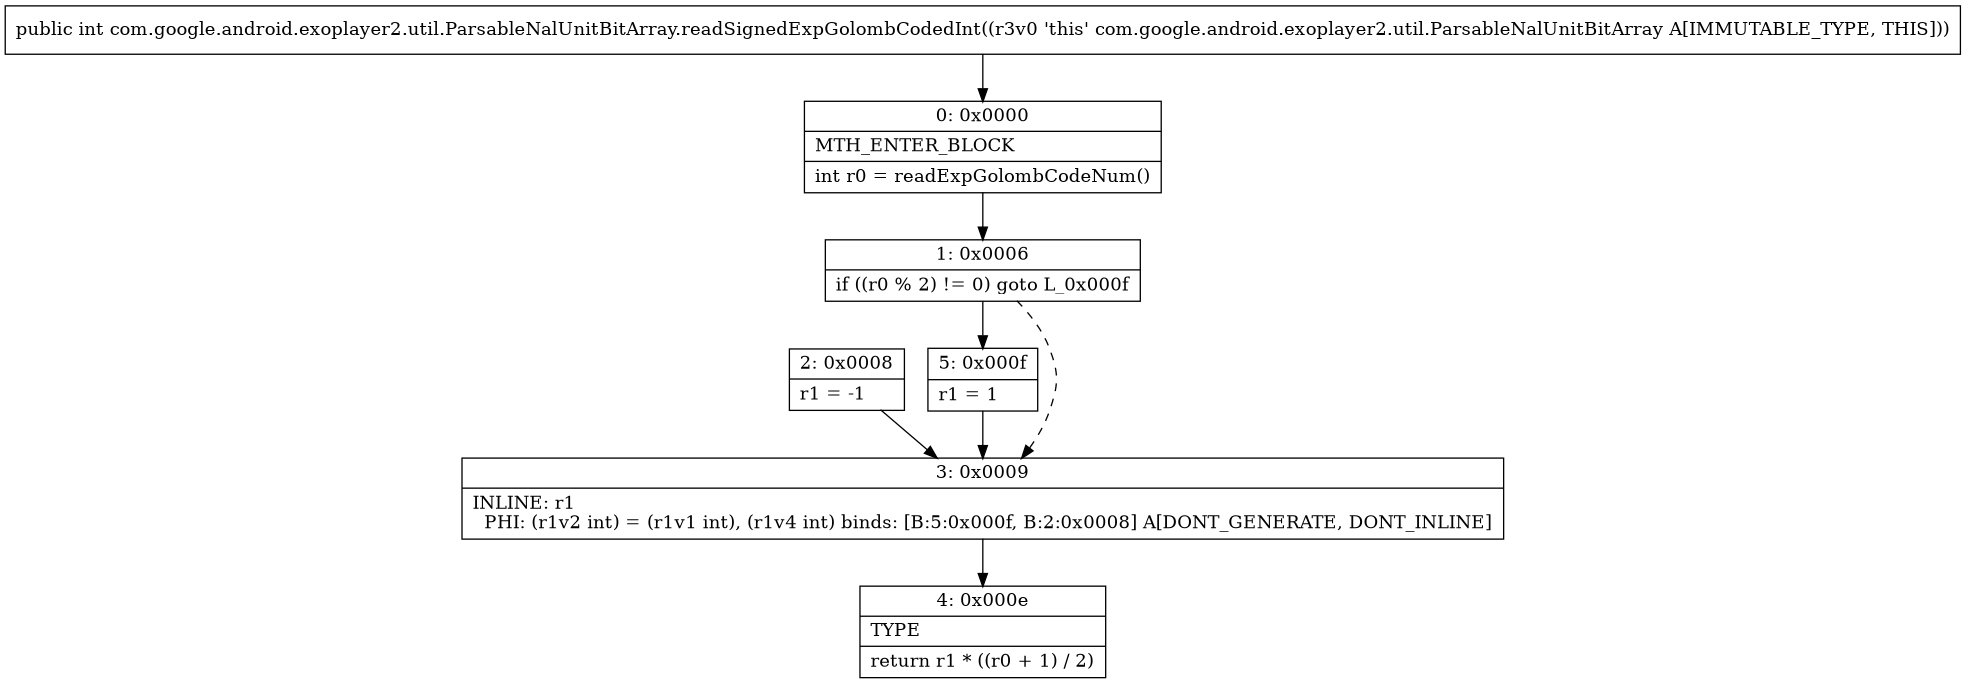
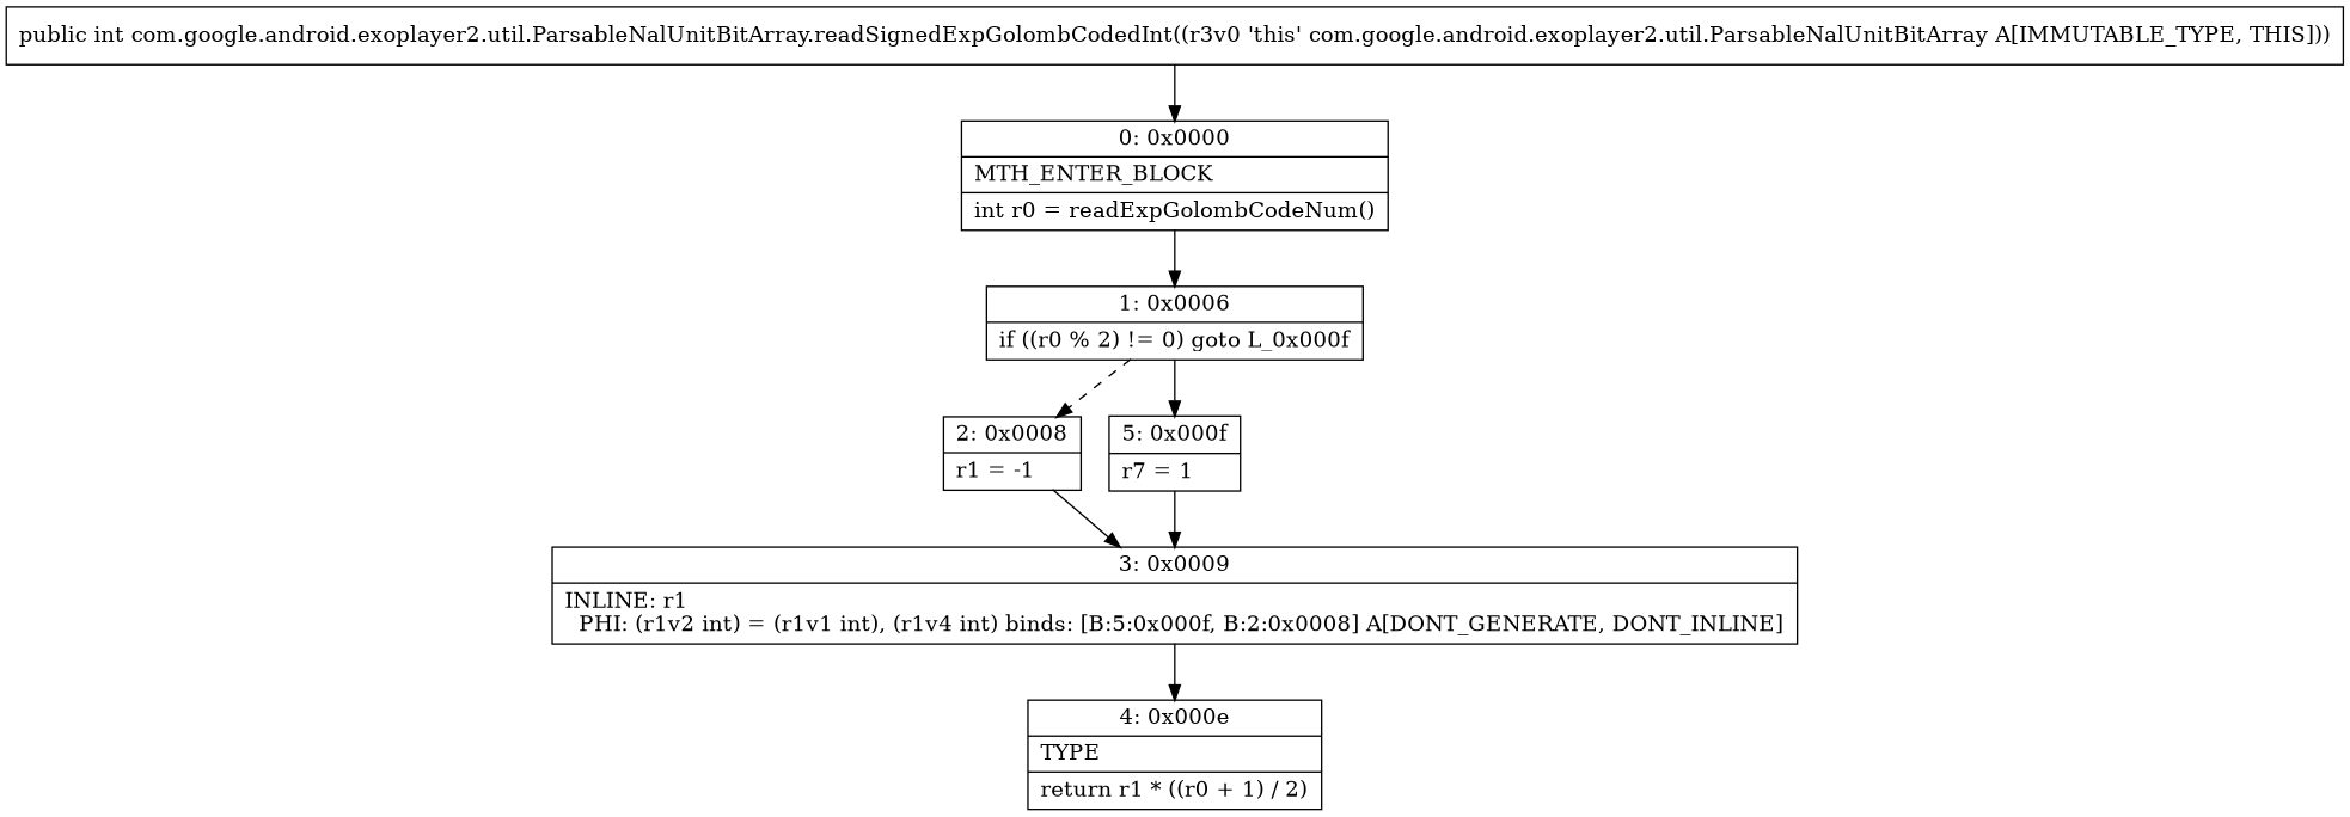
  digraph {
    node [shape=record]
    n1 [label="{0\:\ 0x0000|MTH_ENTER_BLOCK\l|int r0 = readExpGolombCodeNum()\l}"]
    n2 [label="{1\:\ 0x0006|if ((r0 % 2) != 0) goto L_0x000f\l}"]
    n3 [label="{2\:\ 0x0008|r1 = \-1\l}"]
-   n4 [label="{5\:\ 0x000f|r1 = 1\l}"]
+   n4 [label="{5\:\ 0x000f|r7 = 1\l}"]
    n5 [label="{3\:\ 0x0009|INLINE: r1 \l  PHI: (r1v2 int) = (r1v1 int), (r1v4 int) binds: [B:5:0x000f, B:2:0x0008] A[DONT_GENERATE, DONT_INLINE]\l}"]
    n6 [label="{4\:\ 0x000e|TYPE\l|return r1 * ((r0 + 1) \/ 2)\l}"]
    n7 [label="{public int com.google.android.exoplayer2.util.ParsableNalUnitBitArray.readSignedExpGolombCodedInt((r3v0 'this' com.google.android.exoplayer2.util.ParsableNalUnitBitArray A[IMMUTABLE_TYPE, THIS])) }"]
    n1 -> n2
-   n2 -> n5 [style=dashed]
+   n2 -> n3 [style=dashed]
    n2 -> n4
    n3 -> n5
    n4 -> n5
    n5 -> n6
    n7 -> n1
  }
